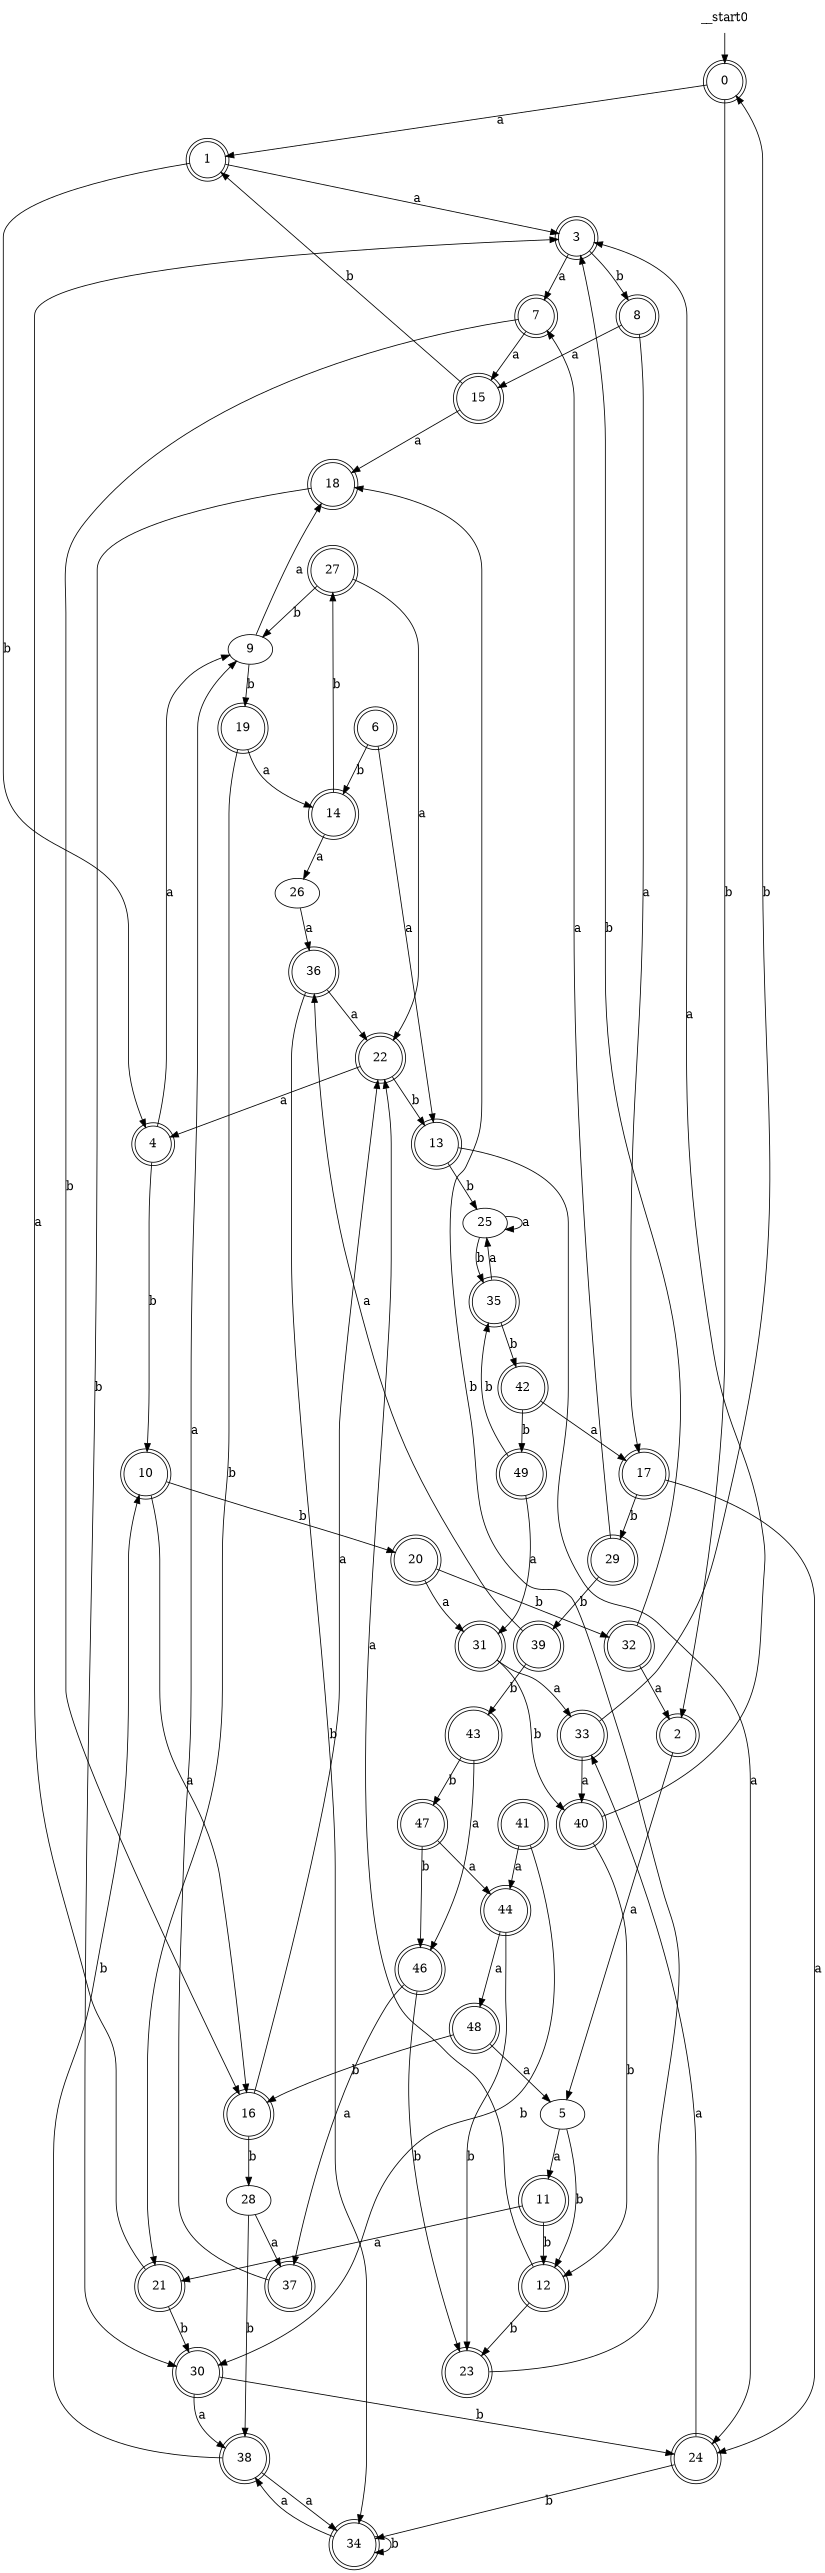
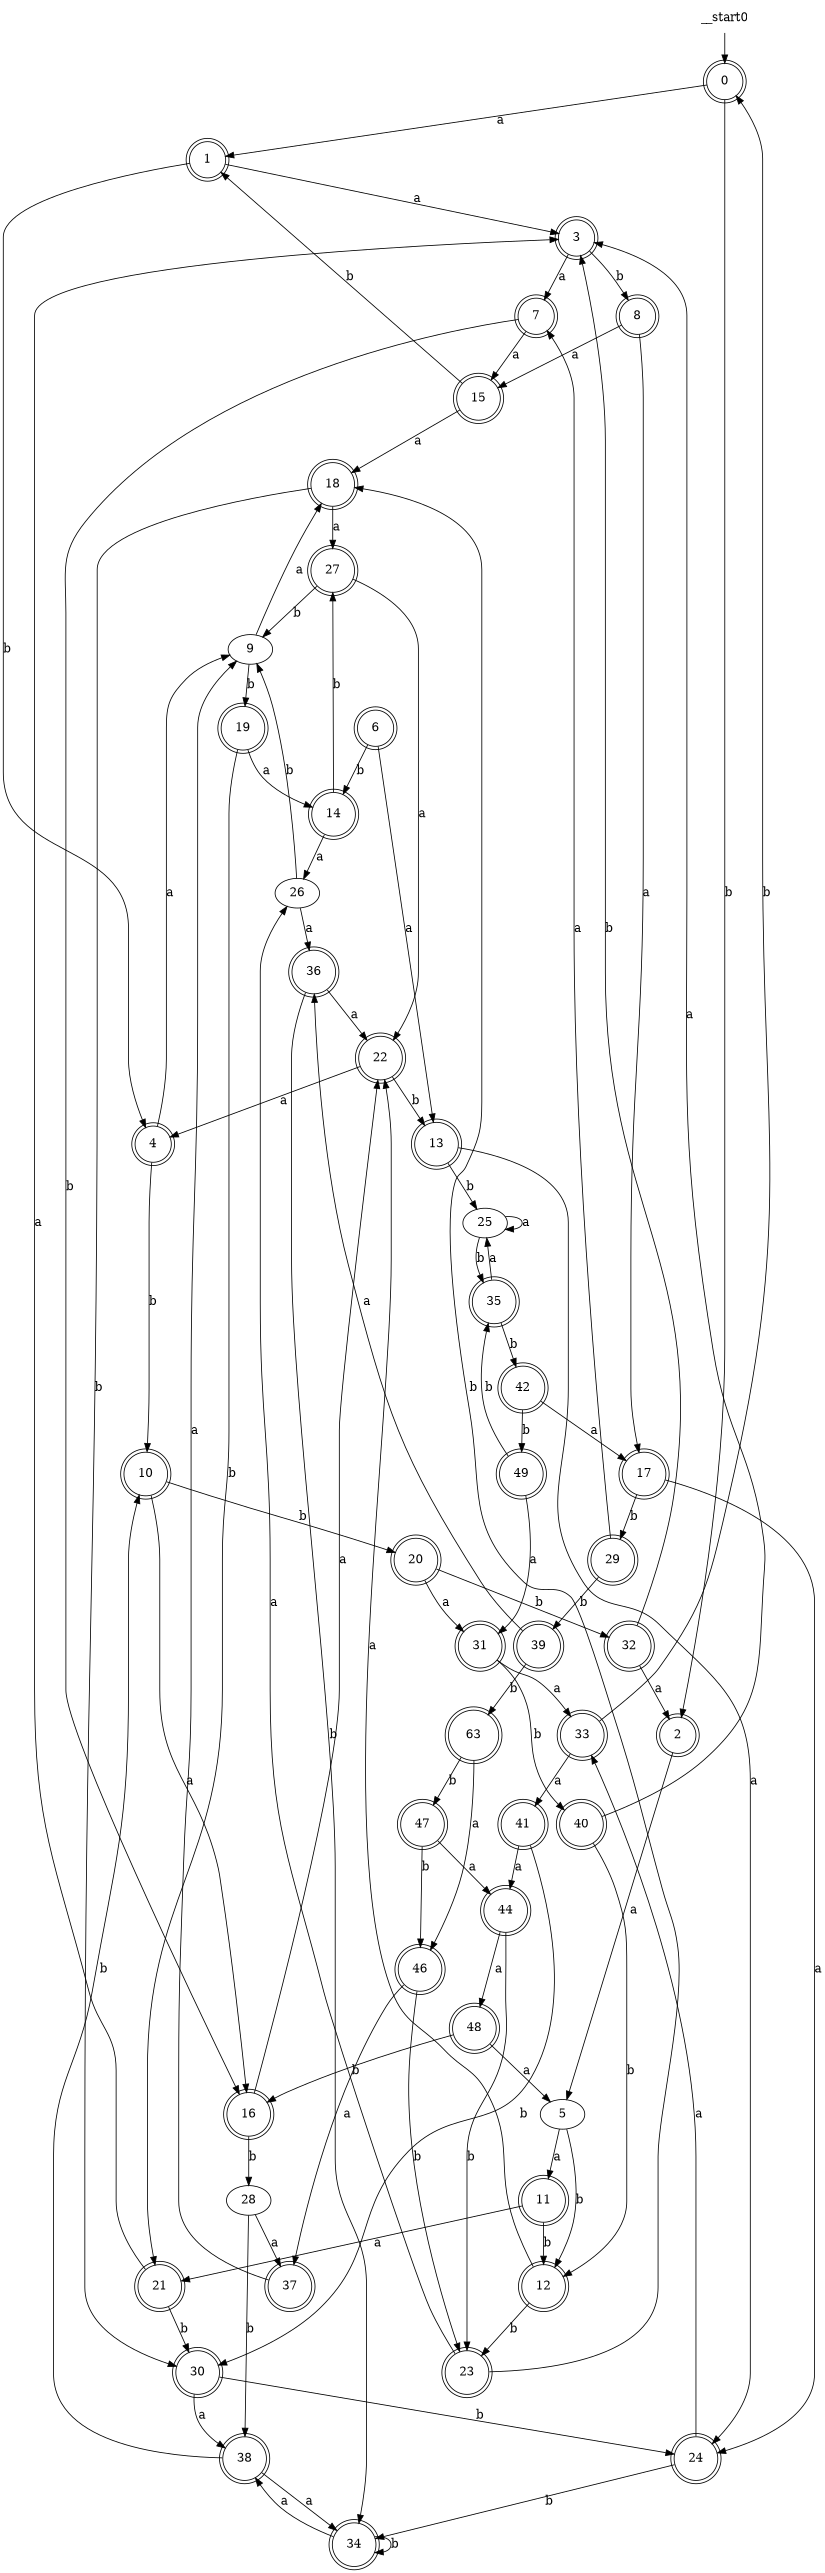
  digraph {
    node [shape=doublecircle]
    __start0 [shape=none]
    0
    1
    2
    3
    4
    5 [shape=""]
    7
    8
    9 [shape=""]
    10
    11
    12
    6
    13
    14
    15
    16
    17
    18
    19
    20
    21
    22
    23
    24
    25 [shape=""]
    26 [shape=""]
    27
    28 [shape=""]
    29
    30
    31
    32
    33
    34
    35
    36
    37
    38
    39
    40
    41
    42
-   43
+   43 [label=63]
    44
    n47 [label=49]
    46
    47
    48
    __start0 -> 0
    0 -> 1 [label=a]
    0 -> 2 [label=b]
    1 -> 3 [label=a]
    1 -> 4 [label=b]
    2 -> 5 [label=a]
    3 -> 7 [label=a]
    3 -> 8 [label=b]
    4 -> 9 [label=a]
    4 -> 10 [label=b]
    5 -> 11 [label=a]
    5 -> 12 [label=b]
    7 -> 15 [label=a]
    7 -> 16 [label=b]
    8 -> 15 [label=a]
    8 -> 17 [label=a]
    9 -> 18 [label=a]
    9 -> 19 [label=b]
    10 -> 16 [label=a]
    10 -> 20 [label=b]
    11 -> 12 [label=b]
    11 -> 21 [label=a]
    12 -> 22 [label=a]
    12 -> 23 [label=b]
    6 -> 13 [label=a]
    6 -> 14 [label=b]
    13 -> 24 [label=a]
    13 -> 25 [label=b]
    14 -> 26 [label=a]
    14 -> 27 [label=b]
    15 -> 1 [label=b]
    15 -> 18 [label=a]
    16 -> 22 [label=a]
    16 -> 28 [label=b]
    17 -> 24 [label=a]
    17 -> 29 [label=b]
+   18 -> 27 [label=a]
    18 -> 30 [label=b]
    19 -> 14 [label=a]
    19 -> 21 [label=b]
    20 -> 31 [label=a]
    20 -> 32 [label=b]
    21 -> 3 [label=a]
    21 -> 30 [label=b]
    22 -> 4 [label=a]
    22 -> 13 [label=b]
    23 -> 18 [label=b]
+   23 -> 26 [label=a]
    24 -> 33 [label=a]
    24 -> 34 [label=b]
    25 -> 25 [label=a]
    25 -> 35 [label=b]
+   26 -> 9 [label=b]
    26 -> 36 [label=a]
    27 -> 9 [label=b]
    27 -> 22 [label=a]
    28 -> 37 [label=a]
    28 -> 38 [label=b]
    29 -> 7 [label=a]
    29 -> 39 [label=b]
    30 -> 24 [label=b]
    30 -> 38 [label=a]
    31 -> 33 [label=a]
    31 -> 40 [label=b]
    32 -> 2 [label=a]
    32 -> 3 [label=b]
    33 -> 0 [label=b]
-   33 -> 40 [label=a]
+   33 -> 41 [label=a]
    34 -> 34 [label=b]
    34 -> 38 [label=a]
    35 -> 25 [label=a]
    35 -> 42 [label=b]
    36 -> 22 [label=a]
    36 -> 34 [label=b]
    37 -> 9 [label=a]
    38 -> 10 [label=b]
    38 -> 34 [label=a]
    39 -> 36 [label=a]
    39 -> 43 [label=b]
    40 -> 3 [label=a]
    40 -> 12 [label=b]
    41 -> 30 [label=b]
    41 -> 44 [label=a]
    42 -> 17 [label=a]
    42 -> n47 [label=b]
    43 -> 46 [label=a]
    43 -> 47 [label=b]
    44 -> 23 [label=b]
    44 -> 48 [label=a]
    n47 -> 31 [label=a]
    n47 -> 35 [label=b]
    46 -> 23 [label=b]
    46 -> 37 [label=a]
    47 -> 44 [label=a]
    47 -> 46 [label=b]
    48 -> 5 [label=a]
    48 -> 16 [label=b]
  }
